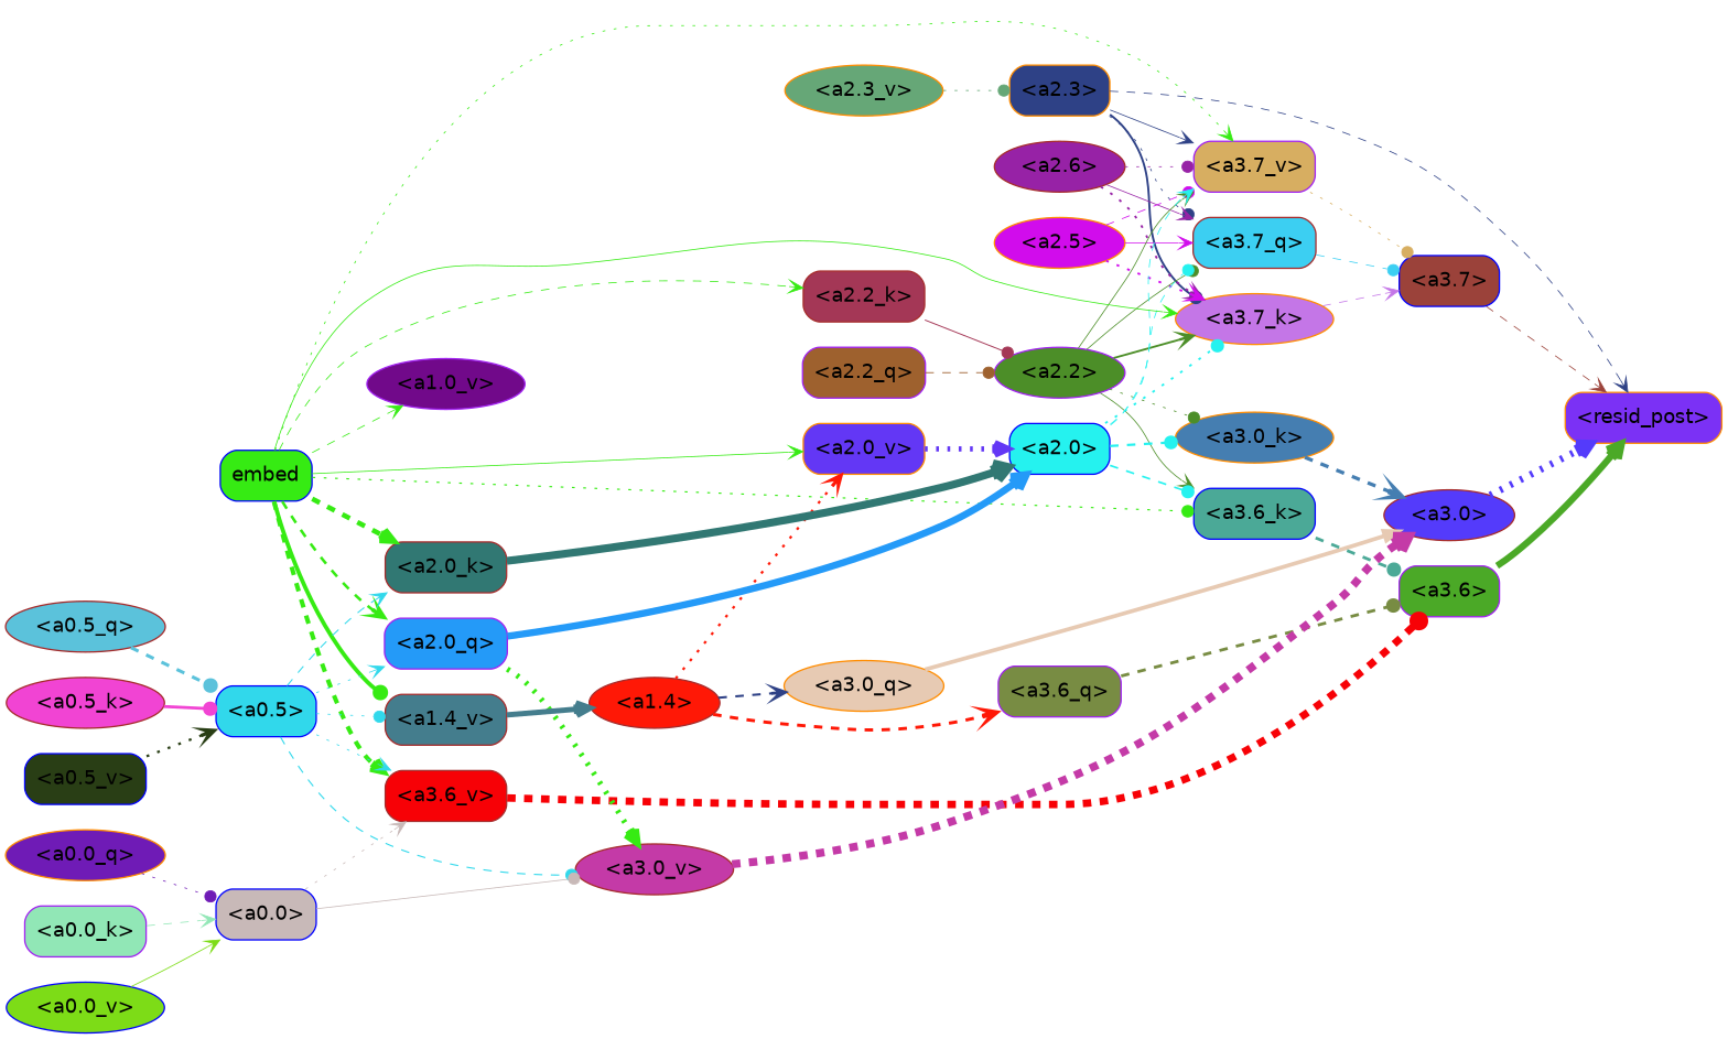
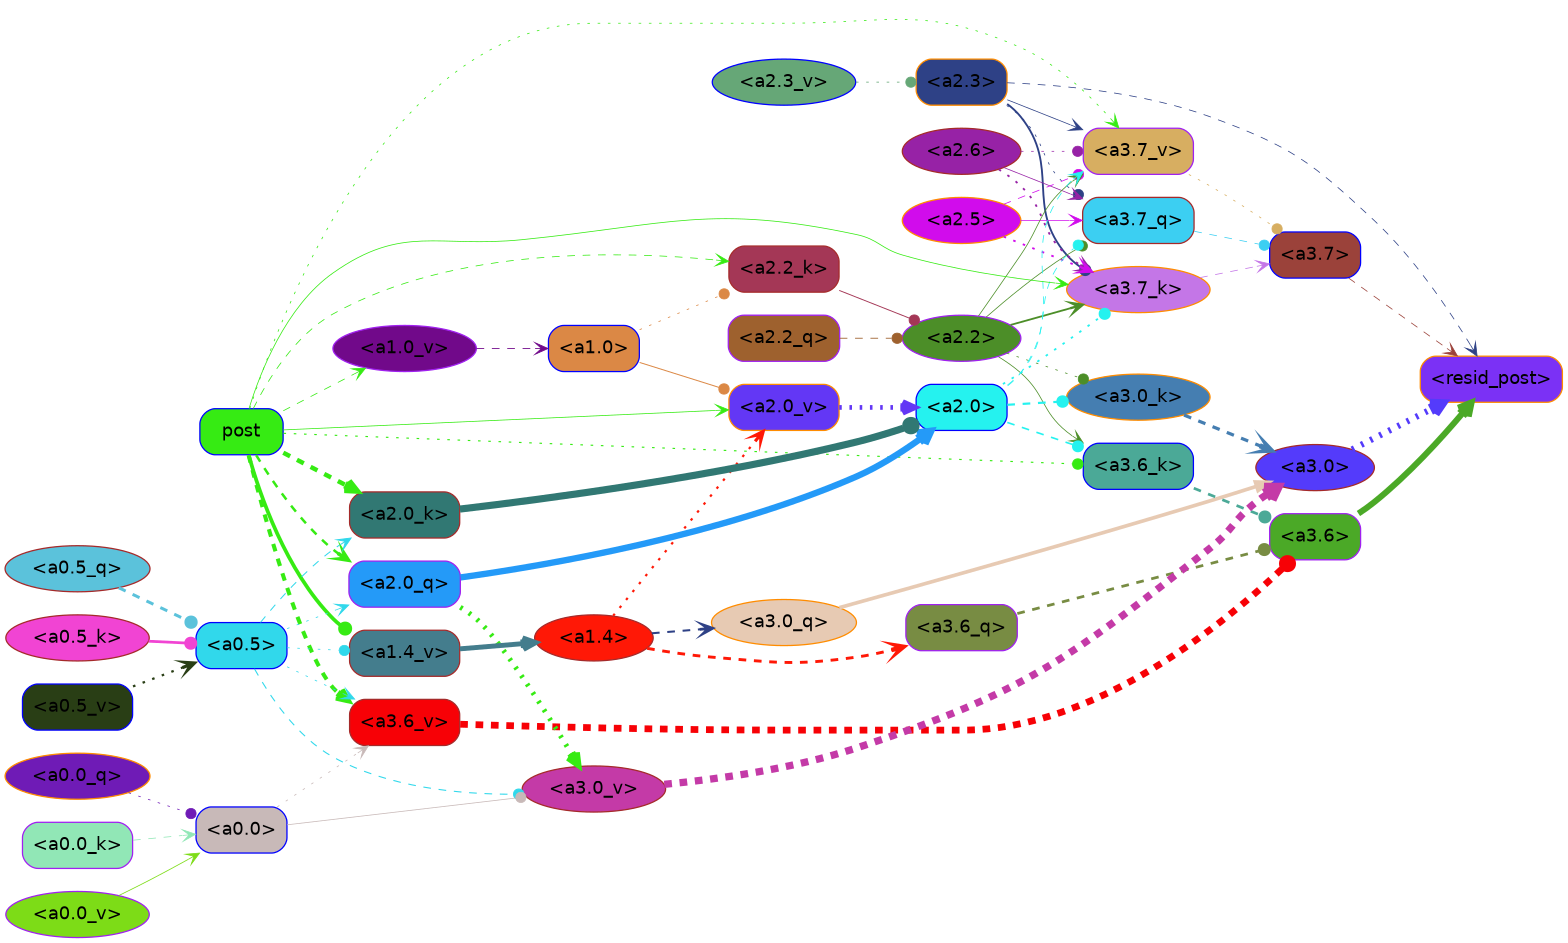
  strict digraph {
    rankdir=LR
    splines=true
    node [color=brown fontname=Helvetica shape=box style="filled, rounded"]
    edge [arrowhead=vee color="#36eb13" penwidth=0.6 style=dashed]
    "<a3.7>" [color=blue fillcolor="#9b423a"]
    "<resid_post>" [color=darkorange fillcolor="#7b31f5"]
    "<a3.6>" [color=purple fillcolor="#4ba927"]
    "<a3.0>" [fillcolor="#543bfb" shape=ellipse]
    "<a2.3>" [color=darkorange fillcolor="#2e4186"]
    "<a3.7_q>" [fillcolor="#3ccff2"]
    "<a3.7_k>" [color=darkorange fillcolor="#c476e7" shape=ellipse]
    "<a3.7_v>" [color=purple fillcolor="#d7ae61"]
    "<a3.6_q>" [color=purple fillcolor="#788c43"]
    "<a3.0_q>" [color=darkorange fillcolor="#e7cab3" shape=ellipse]
    "<a3.6_k>" [color=blue fillcolor="#4ba997"]
    "<a3.0_k>" [color=darkorange fillcolor="#457eb1" shape=ellipse]
    "<a3.6_v>" [fillcolor="#f70106"]
    "<a3.0_v>" [fillcolor="#c43aa7" shape=ellipse]
    "<a2.6>" [fillcolor="#9722a6" shape=ellipse]
    "<a2.5>" [color=darkorange fillcolor="#d10cec" shape=ellipse]
    "<a2.2>" [color=purple fillcolor="#4c8e28" shape=ellipse]
    "<a2.0>" [color=blue fillcolor="#25f2ef"]
    "<a1.4>" [fillcolor="#ff1806" shape=ellipse]
    "<a2.0_v>" [color=darkorange fillcolor="#6337f5"]
-   embed [color=blue fillcolor="#36eb13"]
+   embed [color=blue fillcolor="#36eb13" label=post]
    "<a2.0_q>" [color=purple fillcolor="#249af8"]
    "<a2.2_k>" [fillcolor="#a43756"]
    "<a2.0_k>" [fillcolor="#317873"]
    "<a1.4_v>" [fillcolor="#447d8d"]
    "<a1.0_v>" [color=purple fillcolor="#71098a" shape=ellipse]
+   "<a1.0>" [color=blue fillcolor="#db8845"]
    "<a0.5>" [color=blue fillcolor="#31d8eb"]
    "<a0.0>" [color=blue fillcolor="#c8b9b8"]
    "<a2.2_q>" [color=purple fillcolor="#9e612e"]
-   "<a2.3_v>" [color=darkorange fillcolor="#66a777" shape=ellipse]
+   "<a2.3_v>" [color=blue fillcolor="#66a777" shape=ellipse]
    "<a0.5_q>" [fillcolor="#5bc2db" shape=ellipse]
    "<a0.0_q>" [color=darkorange fillcolor="#6f1bb6" shape=ellipse]
    "<a0.5_k>" [fillcolor="#f144d3" shape=ellipse]
    "<a0.0_k>" [color=purple fillcolor="#91e7b6"]
    "<a0.5_v>" [color=blue fillcolor="#293e15"]
-   "<a0.0_v>" [color=blue fillcolor="#7ddc17" shape=ellipse]
+   "<a0.0_v>" [color=purple fillcolor="#7ddc17" shape=ellipse]
    "<a3.7>" -> "<resid_post>" [color="#9b423a"]
    "<a3.6>" -> "<resid_post>" [color="#4ba927" penwidth=4.746312499046326 style=bold]
    "<a3.0>" -> "<resid_post>" [color="#543bfb" penwidth=4.896343111991882 style=dotted]
    "<a2.3>" -> "<resid_post>" [color="#2e4186"]
    "<a2.3>" -> "<a3.7_q>" [arrowhead=dot color="#2e4186" style=dotted]
    "<a2.3>" -> "<a3.7_k>" [arrowhead=dot color="#2e4186" penwidth=1.467104621231556 style=bold]
    "<a2.3>" -> "<a3.7_v>" [color="#2e4186" style=bold]
    "<a3.7_q>" -> "<a3.7>" [arrowhead=dot color="#3ccff2"]
    "<a3.7_k>" -> "<a3.7>" [color="#c476e7"]
    "<a3.7_v>" -> "<a3.7>" [arrowhead=dot color="#d7ae61" style=dotted]
    "<a3.6_q>" -> "<a3.6>" [arrowhead=dot color="#788c43" penwidth=2.160832464694977]
    "<a3.0_q>" -> "<a3.0>" [color="#e7cab3" penwidth=2.870753765106201 arrowhead="" style=""]
    "<a3.6_k>" -> "<a3.6>" [arrowhead=dot color="#4ba997" penwidth=2.13908451795578]
    "<a3.0_k>" -> "<a3.0>" [color="#457eb1" penwidth=2.520303964614868]
    "<a3.6_v>" -> "<a3.6>" [arrowhead=dot color="#f70106" penwidth=5.297133803367615]
    "<a3.0_v>" -> "<a3.0>" [color="#c43aa7" penwidth=5.680712580680847]
    "<a2.6>" -> "<a3.7_q>" [color="#9722a6" style=bold]
    "<a2.6>" -> "<a3.7_k>" [color="#9722a6" penwidth=1.4453159049153328 style=dotted]
    "<a2.6>" -> "<a3.7_v>" [arrowhead=dot color="#9722a6" style=dotted]
    "<a2.5>" -> "<a3.7_q>" [color="#d10cec" style=bold]
    "<a2.5>" -> "<a3.7_k>" [color="#d10cec" penwidth=1.4526091292500496 style=dotted]
    "<a2.5>" -> "<a3.7_v>" [arrowhead=dot color="#d10cec"]
    "<a2.2>" -> "<a3.7_q>" [arrowhead=dot color="#4c8e28" style=bold]
    "<a2.2>" -> "<a3.7_k>" [color="#4c8e28" penwidth=1.4310357049107552 style=bold]
    "<a2.2>" -> "<a3.7_v>" [color="#4c8e28" style=bold]
    "<a2.2>" -> "<a3.6_k>" [color="#4c8e28" style=bold]
    "<a2.2>" -> "<a3.0_k>" [arrowhead=dot color="#4c8e28" style=dotted]
    "<a2.0>" -> "<a3.7_q>" [arrowhead=dot color="#25f2ef"]
    "<a2.0>" -> "<a3.7_k>" [arrowhead=dot color="#25f2ef" penwidth=1.4314699843525887 style=dotted]
    "<a2.0>" -> "<a3.7_v>" [color="#25f2ef"]
    "<a2.0>" -> "<a3.6_k>" [arrowhead=dot color="#25f2ef" penwidth=1.2950235605239868]
    "<a2.0>" -> "<a3.0_k>" [arrowhead=dot color="#25f2ef" penwidth=1.712992787361145]
    "<a1.4>" -> "<a3.6_q>" [color="#ff1806" penwidth=2.2719132900238037]
    "<a1.4>" -> "<a3.0_q>" [color="#2e4186" penwidth=1.5932877659797668]
    "<a1.4>" -> "<a2.0_v>" [color="#ff1806" penwidth=1.7291951477527618 style=dotted]
    "<a2.0_v>" -> "<a2.0>" [color="#6337f5" penwidth=3.7102378383278847 style=dotted]
    embed -> "<a3.7_k>" [style=bold]
    embed -> "<a3.7_v>" [style=dotted]
    embed -> "<a3.6_k>" [arrowhead=dot penwidth=0.891706109046936 style=dotted]
    embed -> "<a3.6_v>" [penwidth=3.1766927242279053]
    embed -> "<a2.0_v>" [style=bold]
    embed -> "<a2.0_q>" [penwidth=1.9666987657546997]
    embed -> "<a2.2_k>"
    embed -> "<a2.0_k>" [penwidth=3.5067105293273926]
    embed -> "<a1.4_v>" [arrowhead=dot penwidth=2.921818971633911 style=bold]
    embed -> "<a1.0_v>"
    "<a2.0_q>" -> "<a3.0_v>" [penwidth=3.9005755856633186 style=dotted]
    "<a2.0_q>" -> "<a2.0>" [color="#249af8" penwidth=4.966194009408355 style=bold]
    "<a2.2_k>" -> "<a2.2>" [arrowhead=dot color="#a43756" penwidth=0.7399393804371357 style=bold]
-   "<a2.0_k>" -> "<a2.0>" [color="#317873" penwidth=5.5817058570683 style=bold]
+   "<a2.0_k>" -> "<a2.0>" [arrowhead=dot color="#317873" penwidth=5.5817058570683 style=bold]
    "<a1.4_v>" -> "<a1.4>" [color="#447d8d" penwidth=3.84571635723114 style=bold]
+   "<a1.0_v>" -> "<a1.0>" [color="#71098a" penwidth=0.6638844013214111]
+   "<a1.0>" -> "<a2.0_v>" [arrowhead=dot color="#db8845" penwidth=0.7823128998279572 style=bold]
+   "<a1.0>" -> "<a2.2_k>" [arrowhead=dot color="#db8845" style=dotted]
    "<a0.5>" -> "<a3.6_v>" [color="#31d8eb" style=dotted]
    "<a0.5>" -> "<a3.0_v>" [arrowhead=dot color="#31d8eb" penwidth=0.8493617177009583]
    "<a0.5>" -> "<a2.0_q>" [color="#31d8eb" style=dotted]
    "<a0.5>" -> "<a2.0_k>" [color="#31d8eb" penwidth=0.7897228002548218]
    "<a0.5>" -> "<a1.4_v>" [arrowhead=dot color="#31d8eb" style=dotted]
    "<a0.0>" -> "<a3.6_v>" [color="#c8b9b8" style=dotted]
    "<a0.0>" -> "<a3.0_v>" [arrowhead=dot color="#c8b9b8" style=bold]
    "<a2.2_q>" -> "<a2.2>" [arrowhead=dot color="#9e612e" penwidth=0.6677633281797171]
    "<a2.3_v>" -> "<a2.3>" [arrowhead=dot color="#66a777" style=dotted]
    "<a0.5_q>" -> "<a0.5>" [arrowhead=dot color="#5bc2db" penwidth=2.3498679399490356]
    "<a0.0_q>" -> "<a0.0>" [arrowhead=dot color="#6f1bb6" style=dotted]
    "<a0.5_k>" -> "<a0.5>" [arrowhead=dot color="#f144d3" penwidth=2.1505037546157837 style=bold]
    "<a0.0_k>" -> "<a0.0>" [color="#91e7b6"]
    "<a0.5_v>" -> "<a0.5>" [color="#293e15" penwidth=1.769389271736145 style=dotted]
    "<a0.0_v>" -> "<a0.0>" [color="#7ddc17" penwidth=0.6300240755081177 style=bold]
  }
